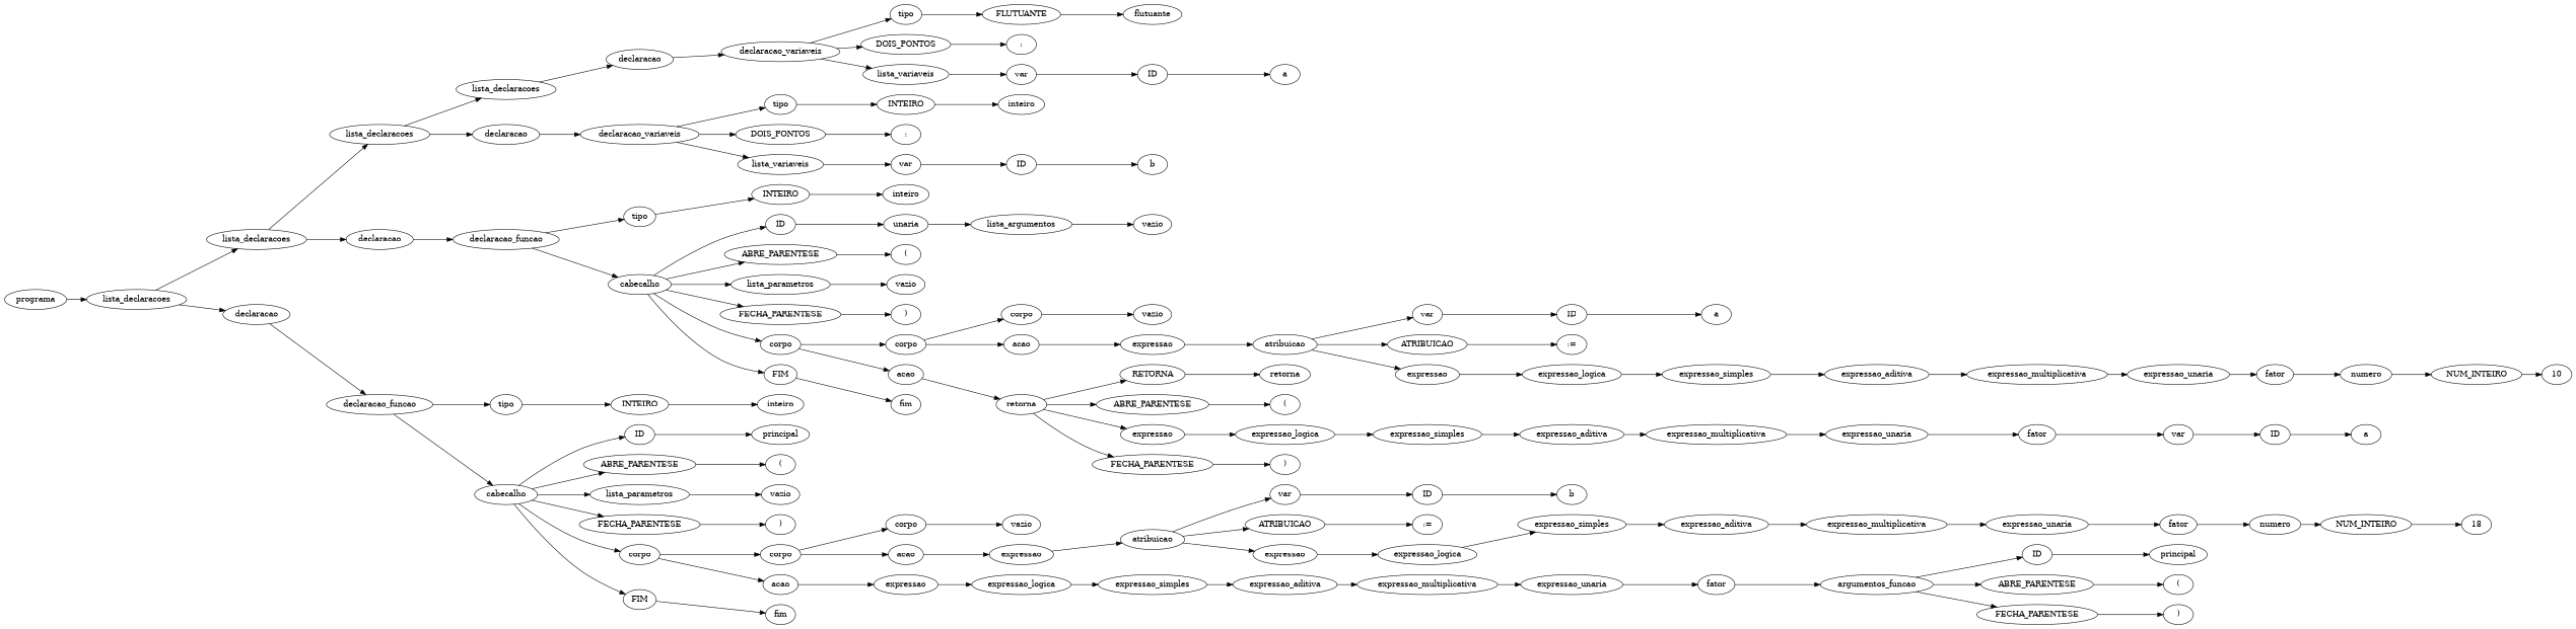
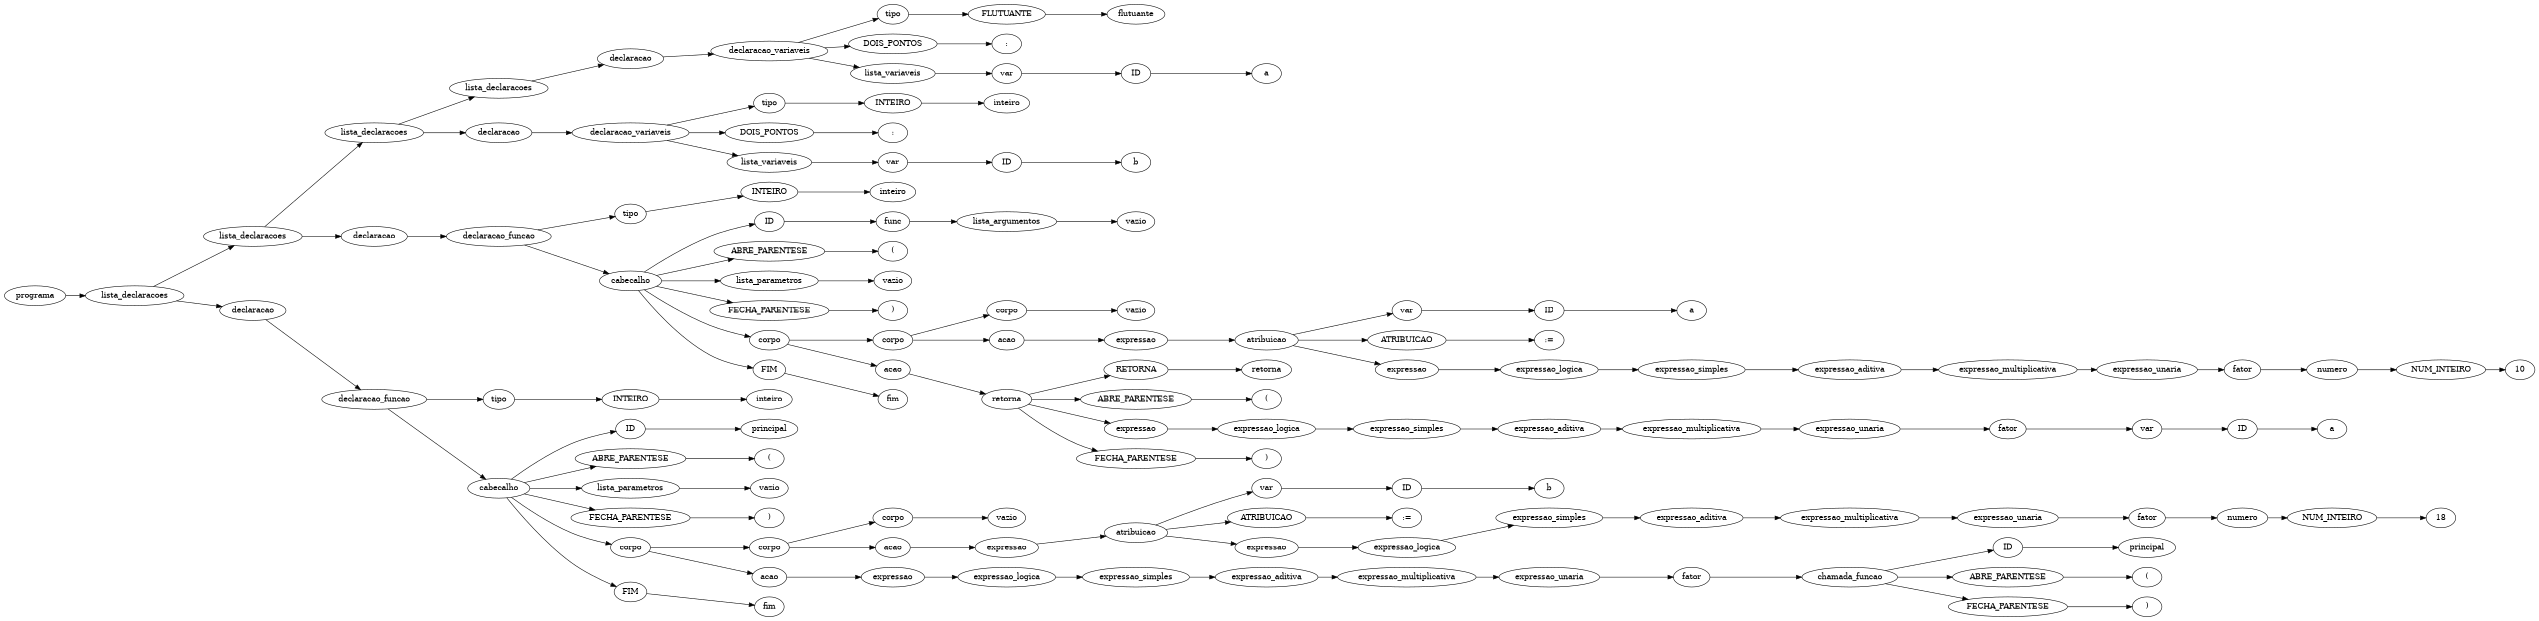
  digraph {
    rankdir=LR
    n1 [label=programa]
    n2 [label=lista_declaracoes]
    n3 [label=lista_declaracoes]
    n4 [label=declaracao]
    n5 [label=lista_declaracoes]
    n6 [label=declaracao]
    n7 [label=declaracao_funcao]
    n8 [label=lista_declaracoes]
    n9 [label=declaracao]
    n10 [label=declaracao_funcao]
    n11 [label=declaracao]
    n12 [label=declaracao_variaveis]
    n13 [label=declaracao_variaveis]
    n14 [label=tipo]
    n15 [label=DOIS_PONTOS]
    n16 [label=lista_variaveis]
    n17 [label=FLUTUANTE]
    n18 [label=":"]
    n19 [label=var]
    n20 [label=flutuante]
    n21 [label=ID]
    n22 [label=a]
    n23 [label=tipo]
    n24 [label=DOIS_PONTOS]
    n25 [label=lista_variaveis]
    n26 [label=INTEIRO]
    n27 [label=":"]
    n28 [label=var]
    n29 [label=inteiro]
    n30 [label=ID]
    n31 [label=b]
    n32 [label=tipo]
    n33 [label=cabecalho]
    n34 [label=INTEIRO]
    n35 [label=ID]
    n36 [label=ABRE_PARENTESE]
    n37 [label=lista_parametros]
    n38 [label=FECHA_PARENTESE]
    n39 [label=corpo]
    n40 [label=FIM]
    n41 [label=inteiro]
-   n42 [label=unaria]
+   n42 [label=func]
    n43 [label="("]
    n44 [label=vazio]
    n45 [label=")"]
    n46 [label=corpo]
    n47 [label=acao]
    n48 [label=fim]
    n49 [label=lista_argumentos]
    n50 [label=corpo]
    n51 [label=acao]
    n52 [label=retorna]
    n53 [label=vazio]
    n54 [label=expressao]
    n55 [label=atribuicao]
    n56 [label=var]
    n57 [label=ATRIBUICAO]
    n58 [label=expressao]
    n59 [label=ID]
    n60 [label=":="]
    n61 [label=expressao_logica]
    n62 [label=a]
    n63 [label=expressao_simples]
    n64 [label=expressao_aditiva]
    n65 [label=expressao_multiplicativa]
    n66 [label=expressao_unaria]
    n67 [label=fator]
    n68 [label=numero]
    n69 [label=NUM_INTEIRO]
    n70 [label=10]
    n71 [label=RETORNA]
    n72 [label=ABRE_PARENTESE]
    n73 [label=expressao]
    n74 [label=FECHA_PARENTESE]
    n75 [label=retorna]
    n76 [label="("]
    n77 [label=expressao_logica]
    n78 [label=")"]
    n79 [label=expressao_simples]
    n80 [label=expressao_aditiva]
    n81 [label=expressao_multiplicativa]
    n82 [label=expressao_unaria]
    n83 [label=fator]
    n84 [label=var]
    n85 [label=ID]
    n86 [label=a]
    n87 [label=tipo]
    n88 [label=cabecalho]
    n89 [label=INTEIRO]
    n90 [label=ID]
    n91 [label=ABRE_PARENTESE]
    n92 [label=lista_parametros]
    n93 [label=FECHA_PARENTESE]
    n94 [label=corpo]
    n95 [label=FIM]
    n96 [label=inteiro]
    n97 [label=principal]
    n98 [label="("]
    n99 [label=vazio]
    n100 [label=")"]
    n101 [label=corpo]
    n102 [label=acao]
    n103 [label=fim]
    n104 [label=corpo]
    n105 [label=acao]
    n106 [label=expressao]
    n107 [label=vazio]
    n108 [label=expressao]
    n109 [label=atribuicao]
    n110 [label=var]
    n111 [label=ATRIBUICAO]
    n112 [label=expressao]
    n113 [label=ID]
    n114 [label=":="]
    n115 [label=expressao_logica]
    n116 [label=b]
    n117 [label=expressao_simples]
    n118 [label=expressao_aditiva]
    n119 [label=expressao_multiplicativa]
    n120 [label=expressao_unaria]
    n121 [label=fator]
    n122 [label=numero]
    n123 [label=NUM_INTEIRO]
    n124 [label=18]
    n125 [label=expressao_logica]
    n126 [label=expressao_simples]
    n127 [label=expressao_aditiva]
    n128 [label=expressao_multiplicativa]
    n129 [label=expressao_unaria]
    n130 [label=fator]
-   n131 [label=argumentos_funcao]
+   n131 [label=chamada_funcao]
    n132 [label=ID]
    n133 [label=ABRE_PARENTESE]
    n134 [label=FECHA_PARENTESE]
    n135 [label=principal]
    n136 [label="("]
    n137 [label=vazio]
    n138 [label=")"]
    n1 -> n2
    n2 -> n3
    n2 -> n4
    n3 -> n5
    n3 -> n6
    n4 -> n7
    n5 -> n8
    n5 -> n9
    n6 -> n10
    n7 -> n87
    n7 -> n88
    n8 -> n11
    n9 -> n12
    n10 -> n32
    n10 -> n33
    n11 -> n13
    n12 -> n23
    n12 -> n24
    n12 -> n25
    n13 -> n14
    n13 -> n15
    n13 -> n16
    n14 -> n17
    n15 -> n18
    n16 -> n19
    n17 -> n20
    n19 -> n21
    n21 -> n22
    n23 -> n26
    n24 -> n27
    n25 -> n28
    n26 -> n29
    n28 -> n30
    n30 -> n31
    n32 -> n34
    n33 -> n35
    n33 -> n36
    n33 -> n37
    n33 -> n38
    n33 -> n39
    n33 -> n40
    n34 -> n41
    n35 -> n42
    n36 -> n43
    n37 -> n44
    n38 -> n45
    n39 -> n46
    n39 -> n47
    n40 -> n48
    n42 -> n49
    n46 -> n50
    n46 -> n51
    n47 -> n52
    n49 -> n137
    n50 -> n53
    n51 -> n54
    n52 -> n71
    n52 -> n72
    n52 -> n73
    n52 -> n74
    n54 -> n55
    n55 -> n56
    n55 -> n57
    n55 -> n58
    n56 -> n59
    n57 -> n60
    n58 -> n61
    n59 -> n62
    n61 -> n63
    n63 -> n64
    n64 -> n65
    n65 -> n66
    n66 -> n67
    n67 -> n68
    n68 -> n69
    n69 -> n70
    n71 -> n75
    n72 -> n76
    n73 -> n77
    n74 -> n78
    n77 -> n79
    n79 -> n80
    n80 -> n81
    n81 -> n82
    n82 -> n83
    n83 -> n84
    n84 -> n85
    n85 -> n86
    n87 -> n89
    n88 -> n90
    n88 -> n91
    n88 -> n92
    n88 -> n93
    n88 -> n94
    n88 -> n95
    n89 -> n96
    n90 -> n97
    n91 -> n98
    n92 -> n99
    n93 -> n100
    n94 -> n101
    n94 -> n102
    n95 -> n103
    n101 -> n104
    n101 -> n105
    n102 -> n106
    n104 -> n107
    n105 -> n108
    n106 -> n125
    n108 -> n109
    n109 -> n110
    n109 -> n111
    n109 -> n112
    n110 -> n113
    n111 -> n114
    n112 -> n115
    n113 -> n116
    n115 -> n117
    n117 -> n118
    n118 -> n119
    n119 -> n120
    n120 -> n121
    n121 -> n122
    n122 -> n123
    n123 -> n124
    n125 -> n126
    n126 -> n127
    n127 -> n128
    n128 -> n129
    n129 -> n130
    n130 -> n131
    n131 -> n132
    n131 -> n133
    n131 -> n134
    n132 -> n135
    n133 -> n136
    n134 -> n138
  }
